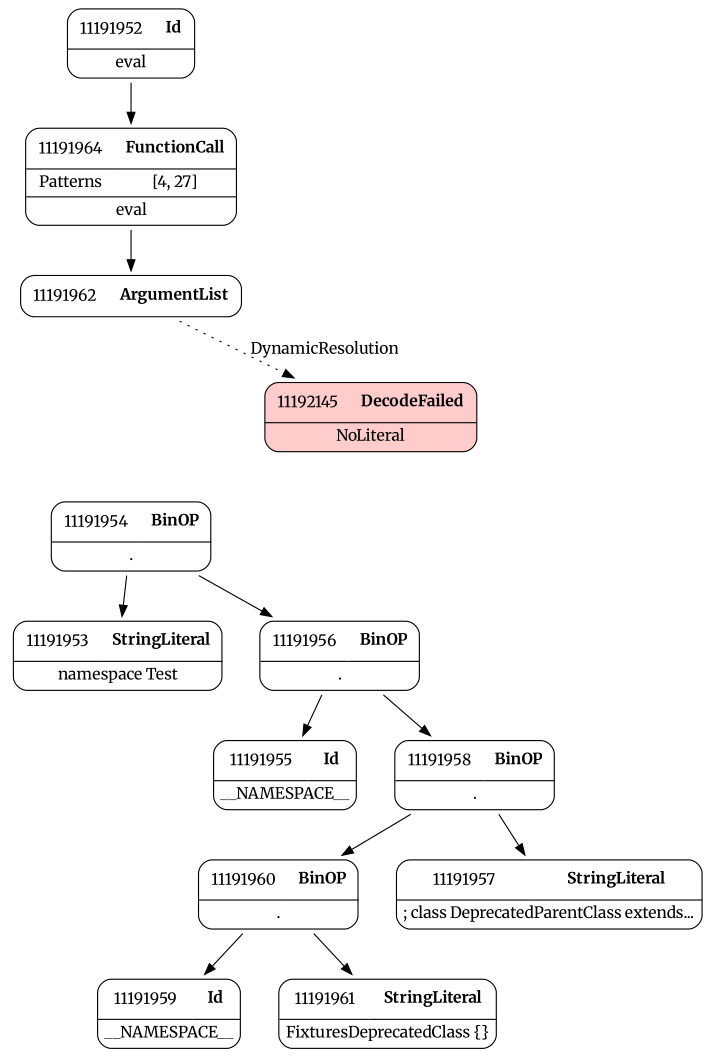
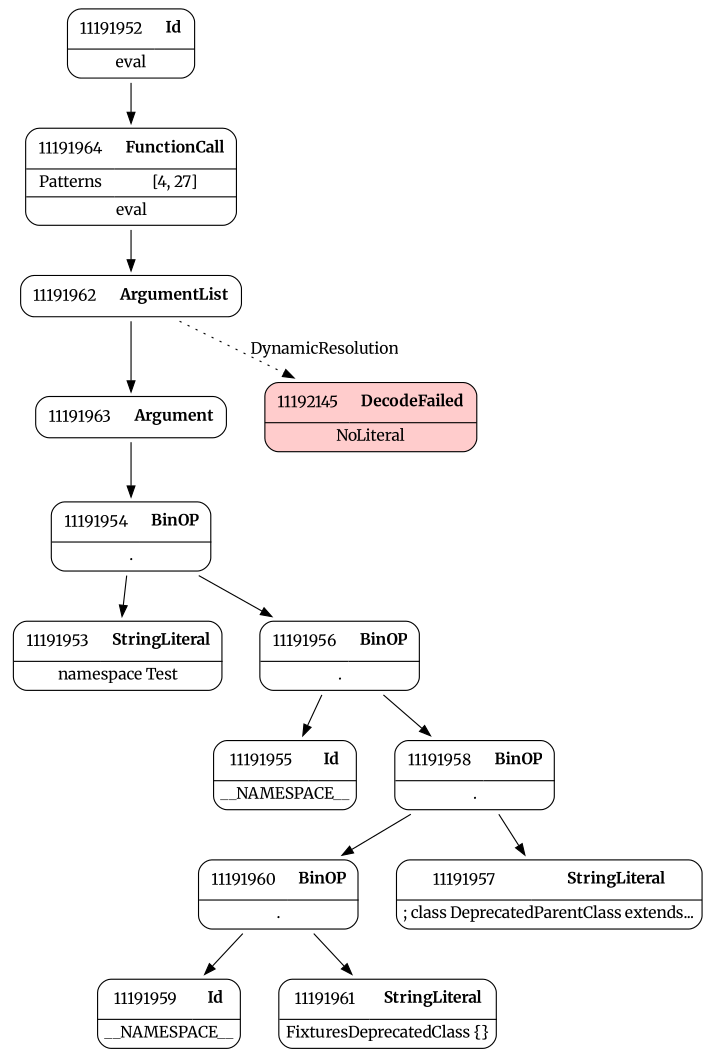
  digraph {
    fontname=Merriweather
    node [fontname=Merriweather shape=none]
    edge [fontname=Merriweather weight=2]
    n1 [label=<<TABLE border='1' cellspacing='0' cellpadding='10' style='rounded' ><TR><TD border='0'>11191962</TD><TD border='0'><B>ArgumentList</B></TD></TR></TABLE>>]
+   n2 [label=<<TABLE border='1' cellspacing='0' cellpadding='10' style='rounded' ><TR><TD border='0'>11191963</TD><TD border='0'><B>Argument</B></TD></TR></TABLE>>]
    n3 [label=<<TABLE border='1' cellspacing='0' cellpadding='10' style='rounded' bgcolor='#FFCCCC' ><TR><TD border='0'>11192145</TD><TD border='0'><B>DecodeFailed</B></TD></TR><HR/><TR><TD border='0' cellpadding='5' colspan='2'>NoLiteral</TD></TR></TABLE>>]
    n4 [label=<<TABLE border='1' cellspacing='0' cellpadding='10' style='rounded' ><TR><TD border='0'>11191954</TD><TD border='0'><B>BinOP</B></TD></TR><HR/><TR><TD border='0' cellpadding='5' colspan='2'>.</TD></TR></TABLE>>]
    n5 [label=<<TABLE border='1' cellspacing='0' cellpadding='10' style='rounded' ><TR><TD border='0'>11191953</TD><TD border='0'><B>StringLiteral</B></TD></TR><HR/><TR><TD border='0' cellpadding='5' colspan='2'>namespace Test</TD></TR></TABLE>>]
    n6 [label=<<TABLE border='1' cellspacing='0' cellpadding='10' style='rounded' ><TR><TD border='0'>11191956</TD><TD border='0'><B>BinOP</B></TD></TR><HR/><TR><TD border='0' cellpadding='5' colspan='2'>.</TD></TR></TABLE>>]
    n7 [label=<<TABLE border='1' cellspacing='0' cellpadding='10' style='rounded' ><TR><TD border='0'>11191955</TD><TD border='0'><B>Id</B></TD></TR><HR/><TR><TD border='0' cellpadding='5' colspan='2'>__NAMESPACE__</TD></TR></TABLE>>]
    n8 [label=<<TABLE border='1' cellspacing='0' cellpadding='10' style='rounded' ><TR><TD border='0'>11191958</TD><TD border='0'><B>BinOP</B></TD></TR><HR/><TR><TD border='0' cellpadding='5' colspan='2'>.</TD></TR></TABLE>>]
    n9 [label=<<TABLE border='1' cellspacing='0' cellpadding='10' style='rounded' ><TR><TD border='0'>11191960</TD><TD border='0'><B>BinOP</B></TD></TR><HR/><TR><TD border='0' cellpadding='5' colspan='2'>.</TD></TR></TABLE>>]
    n10 [label=<<TABLE border='1' cellspacing='0' cellpadding='10' style='rounded' ><TR><TD border='0'>11191959</TD><TD border='0'><B>Id</B></TD></TR><HR/><TR><TD border='0' cellpadding='5' colspan='2'>__NAMESPACE__</TD></TR></TABLE>>]
    n11 [label=<<TABLE border='1' cellspacing='0' cellpadding='10' style='rounded' ><TR><TD border='0'>11191961</TD><TD border='0'><B>StringLiteral</B></TD></TR><HR/><TR><TD border='0' cellpadding='5' colspan='2'>FixturesDeprecatedClass {}</TD></TR></TABLE>>]
    n12 [label=<<TABLE border='1' cellspacing='0' cellpadding='10' style='rounded' ><TR><TD border='0'>11191964</TD><TD border='0'><B>FunctionCall</B></TD></TR><HR/><TR><TD border='0' cellpadding='5'>Patterns</TD><TD border='0' cellpadding='5'>[4, 27]</TD></TR><HR/><TR><TD border='0' cellpadding='5' colspan='2'>eval</TD></TR></TABLE>>]
    n13 [label=<<TABLE border='1' cellspacing='0' cellpadding='10' style='rounded' ><TR><TD border='0'>11191952</TD><TD border='0'><B>Id</B></TD></TR><HR/><TR><TD border='0' cellpadding='5' colspan='2'>eval</TD></TR></TABLE>>]
    n14 [label=<<TABLE border='1' cellspacing='0' cellpadding='10' style='rounded' ><TR><TD border='0'>11191957</TD><TD border='0'><B>StringLiteral</B></TD></TR><HR/><TR><TD border='0' cellpadding='5' colspan='2'>; class DeprecatedParentClass extends...</TD></TR></TABLE>>]
+   n1 -> n2
    n1 -> n3 [label=DynamicResolution style=dotted weight=""]
+   n2 -> n4
    n4 -> n5
    n4 -> n6
    n6 -> n7
    n6 -> n8
    n8 -> n9
    n8 -> n14
    n9 -> n10
    n9 -> n11
    n12 -> n1
    n13 -> n12
  }
